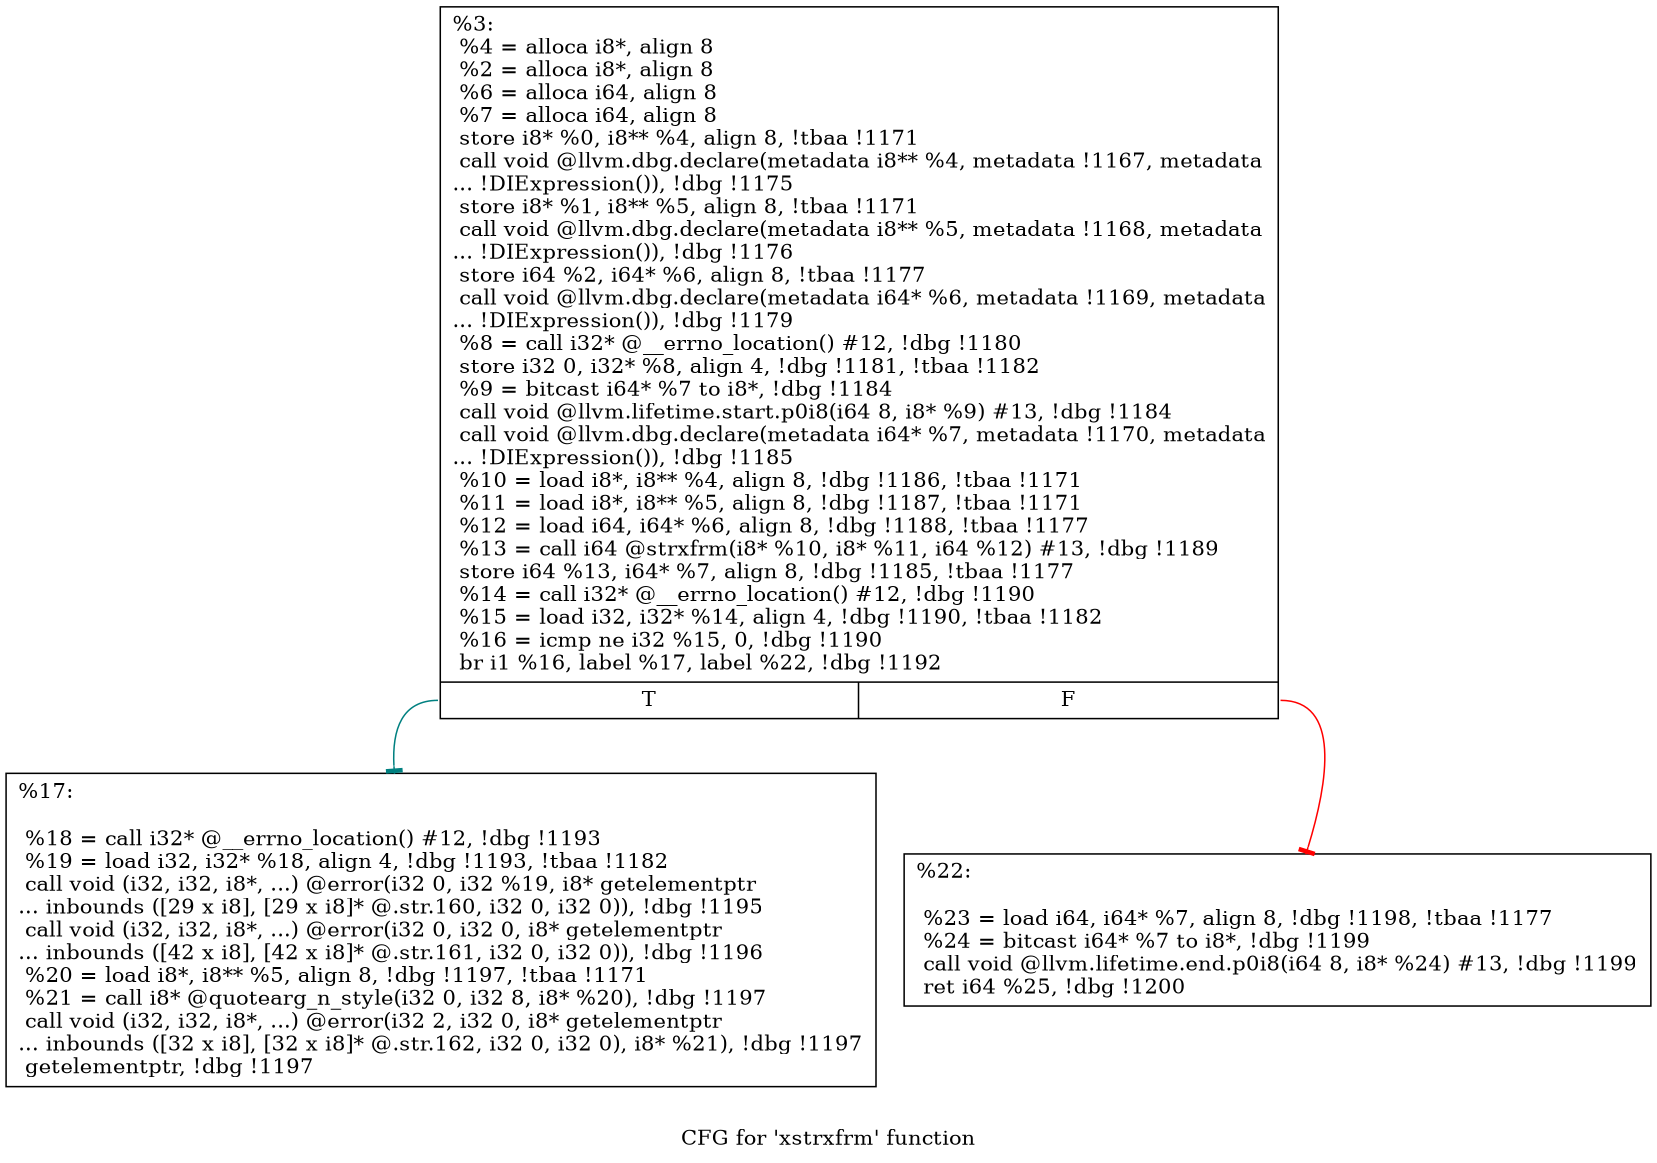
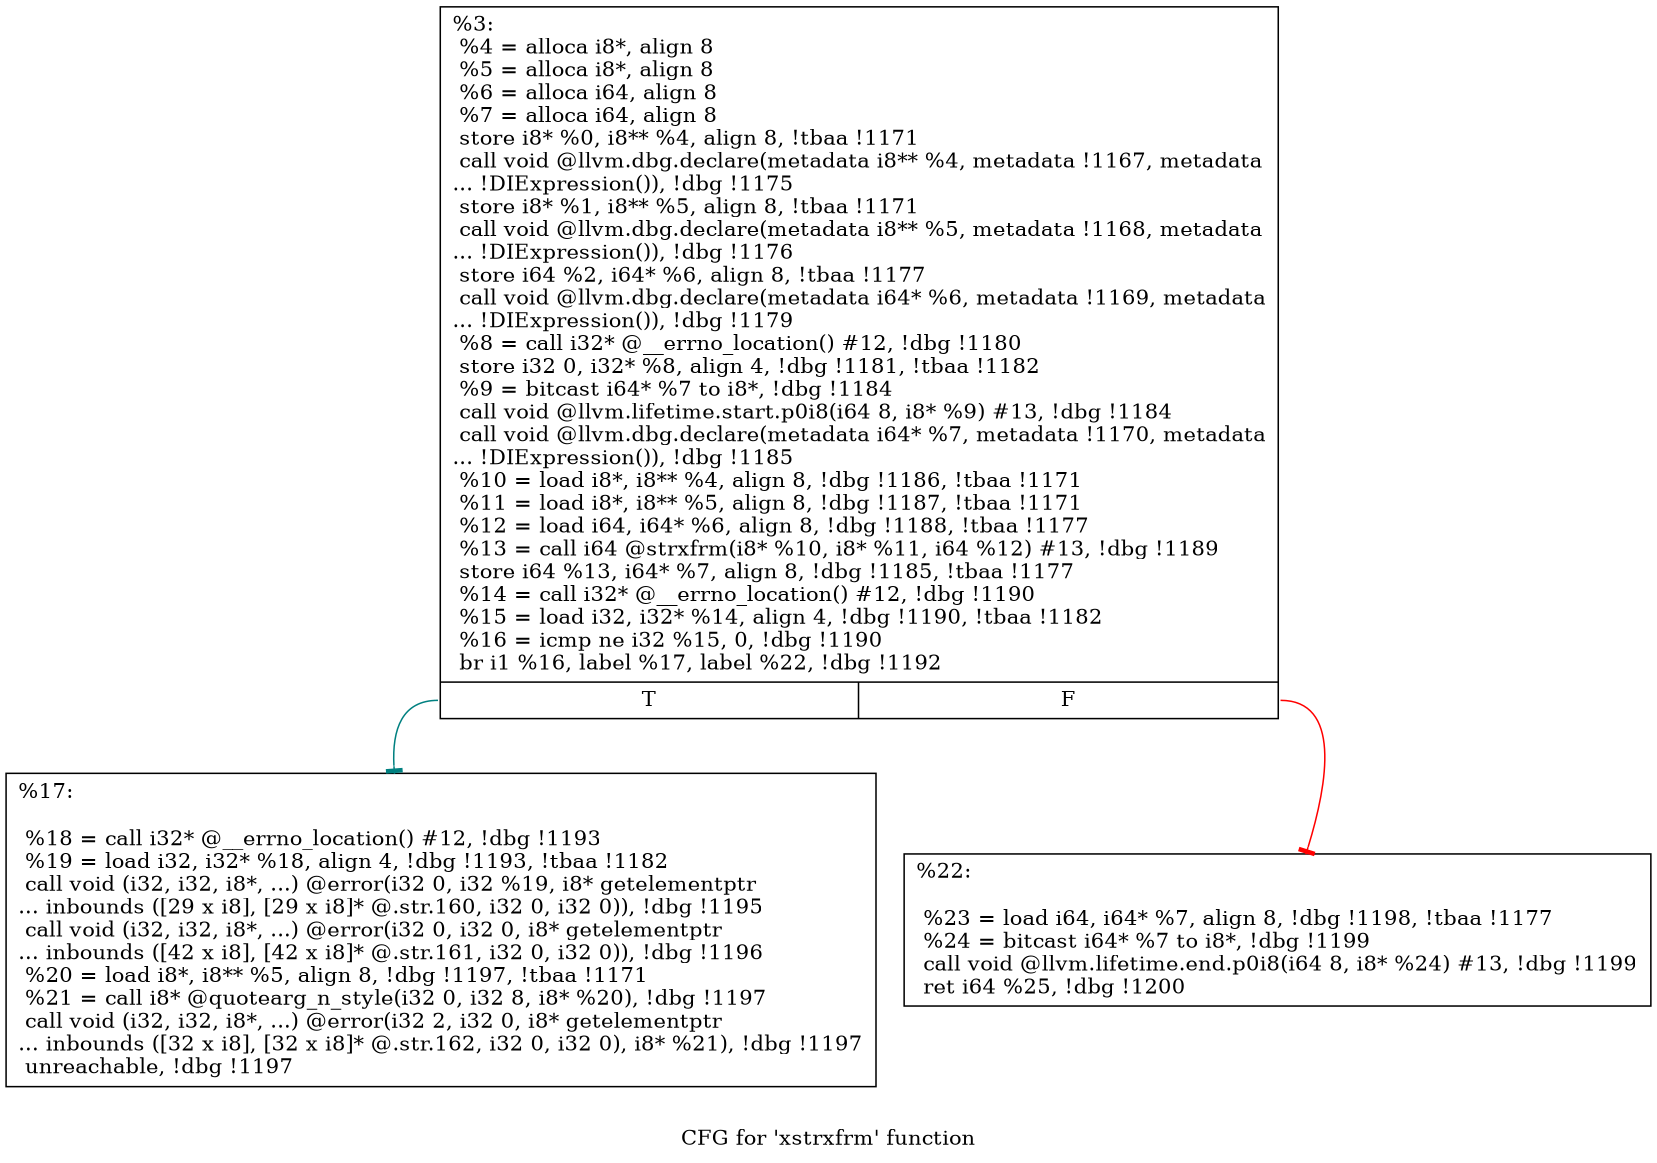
  digraph {
    label="CFG for 'xstrxfrm' function"
    node [shape=record]
    edge [arrowhead=tee]
-   n1 [label="{%3:\l  %4 = alloca i8*, align 8\l  %2 = alloca i8*, align 8\l  %6 = alloca i64, align 8\l  %7 = alloca i64, align 8\l  store i8* %0, i8** %4, align 8, !tbaa !1171\l  call void @llvm.dbg.declare(metadata i8** %4, metadata !1167, metadata\l... !DIExpression()), !dbg !1175\l  store i8* %1, i8** %5, align 8, !tbaa !1171\l  call void @llvm.dbg.declare(metadata i8** %5, metadata !1168, metadata\l... !DIExpression()), !dbg !1176\l  store i64 %2, i64* %6, align 8, !tbaa !1177\l  call void @llvm.dbg.declare(metadata i64* %6, metadata !1169, metadata\l... !DIExpression()), !dbg !1179\l  %8 = call i32* @__errno_location() #12, !dbg !1180\l  store i32 0, i32* %8, align 4, !dbg !1181, !tbaa !1182\l  %9 = bitcast i64* %7 to i8*, !dbg !1184\l  call void @llvm.lifetime.start.p0i8(i64 8, i8* %9) #13, !dbg !1184\l  call void @llvm.dbg.declare(metadata i64* %7, metadata !1170, metadata\l... !DIExpression()), !dbg !1185\l  %10 = load i8*, i8** %4, align 8, !dbg !1186, !tbaa !1171\l  %11 = load i8*, i8** %5, align 8, !dbg !1187, !tbaa !1171\l  %12 = load i64, i64* %6, align 8, !dbg !1188, !tbaa !1177\l  %13 = call i64 @strxfrm(i8* %10, i8* %11, i64 %12) #13, !dbg !1189\l  store i64 %13, i64* %7, align 8, !dbg !1185, !tbaa !1177\l  %14 = call i32* @__errno_location() #12, !dbg !1190\l  %15 = load i32, i32* %14, align 4, !dbg !1190, !tbaa !1182\l  %16 = icmp ne i32 %15, 0, !dbg !1190\l  br i1 %16, label %17, label %22, !dbg !1192\l|{<s0>T|<s1>F}}"]
-   n2 [label="{%17:\l\l  %18 = call i32* @__errno_location() #12, !dbg !1193\l  %19 = load i32, i32* %18, align 4, !dbg !1193, !tbaa !1182\l  call void (i32, i32, i8*, ...) @error(i32 0, i32 %19, i8* getelementptr\l... inbounds ([29 x i8], [29 x i8]* @.str.160, i32 0, i32 0)), !dbg !1195\l  call void (i32, i32, i8*, ...) @error(i32 0, i32 0, i8* getelementptr\l... inbounds ([42 x i8], [42 x i8]* @.str.161, i32 0, i32 0)), !dbg !1196\l  %20 = load i8*, i8** %5, align 8, !dbg !1197, !tbaa !1171\l  %21 = call i8* @quotearg_n_style(i32 0, i32 8, i8* %20), !dbg !1197\l  call void (i32, i32, i8*, ...) @error(i32 2, i32 0, i8* getelementptr\l... inbounds ([32 x i8], [32 x i8]* @.str.162, i32 0, i32 0), i8* %21), !dbg !1197\l  getelementptr, !dbg !1197\l}"]
+   n1 [label="{%3:\l  %4 = alloca i8*, align 8\l  %5 = alloca i8*, align 8\l  %6 = alloca i64, align 8\l  %7 = alloca i64, align 8\l  store i8* %0, i8** %4, align 8, !tbaa !1171\l  call void @llvm.dbg.declare(metadata i8** %4, metadata !1167, metadata\l... !DIExpression()), !dbg !1175\l  store i8* %1, i8** %5, align 8, !tbaa !1171\l  call void @llvm.dbg.declare(metadata i8** %5, metadata !1168, metadata\l... !DIExpression()), !dbg !1176\l  store i64 %2, i64* %6, align 8, !tbaa !1177\l  call void @llvm.dbg.declare(metadata i64* %6, metadata !1169, metadata\l... !DIExpression()), !dbg !1179\l  %8 = call i32* @__errno_location() #12, !dbg !1180\l  store i32 0, i32* %8, align 4, !dbg !1181, !tbaa !1182\l  %9 = bitcast i64* %7 to i8*, !dbg !1184\l  call void @llvm.lifetime.start.p0i8(i64 8, i8* %9) #13, !dbg !1184\l  call void @llvm.dbg.declare(metadata i64* %7, metadata !1170, metadata\l... !DIExpression()), !dbg !1185\l  %10 = load i8*, i8** %4, align 8, !dbg !1186, !tbaa !1171\l  %11 = load i8*, i8** %5, align 8, !dbg !1187, !tbaa !1171\l  %12 = load i64, i64* %6, align 8, !dbg !1188, !tbaa !1177\l  %13 = call i64 @strxfrm(i8* %10, i8* %11, i64 %12) #13, !dbg !1189\l  store i64 %13, i64* %7, align 8, !dbg !1185, !tbaa !1177\l  %14 = call i32* @__errno_location() #12, !dbg !1190\l  %15 = load i32, i32* %14, align 4, !dbg !1190, !tbaa !1182\l  %16 = icmp ne i32 %15, 0, !dbg !1190\l  br i1 %16, label %17, label %22, !dbg !1192\l|{<s0>T|<s1>F}}"]
+   n2 [label="{%17:\l\l  %18 = call i32* @__errno_location() #12, !dbg !1193\l  %19 = load i32, i32* %18, align 4, !dbg !1193, !tbaa !1182\l  call void (i32, i32, i8*, ...) @error(i32 0, i32 %19, i8* getelementptr\l... inbounds ([29 x i8], [29 x i8]* @.str.160, i32 0, i32 0)), !dbg !1195\l  call void (i32, i32, i8*, ...) @error(i32 0, i32 0, i8* getelementptr\l... inbounds ([42 x i8], [42 x i8]* @.str.161, i32 0, i32 0)), !dbg !1196\l  %20 = load i8*, i8** %5, align 8, !dbg !1197, !tbaa !1171\l  %21 = call i8* @quotearg_n_style(i32 0, i32 8, i8* %20), !dbg !1197\l  call void (i32, i32, i8*, ...) @error(i32 2, i32 0, i8* getelementptr\l... inbounds ([32 x i8], [32 x i8]* @.str.162, i32 0, i32 0), i8* %21), !dbg !1197\l  unreachable, !dbg !1197\l}"]
    n3 [label="{%22:\l\l  %23 = load i64, i64* %7, align 8, !dbg !1198, !tbaa !1177\l  %24 = bitcast i64* %7 to i8*, !dbg !1199\l  call void @llvm.lifetime.end.p0i8(i64 8, i8* %24) #13, !dbg !1199\l  ret i64 %25, !dbg !1200\l}"]
    n1 -> n2 [color=teal tailport=s0]
    n1 -> n3 [color=red tailport=s1]
  }
